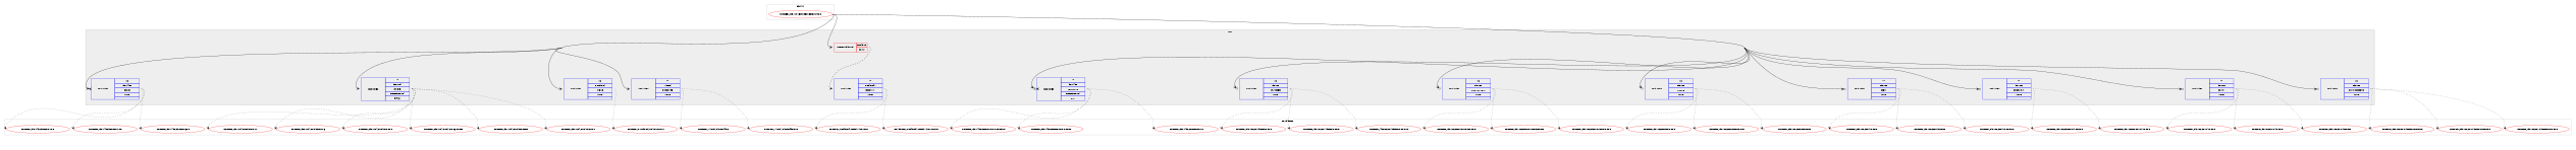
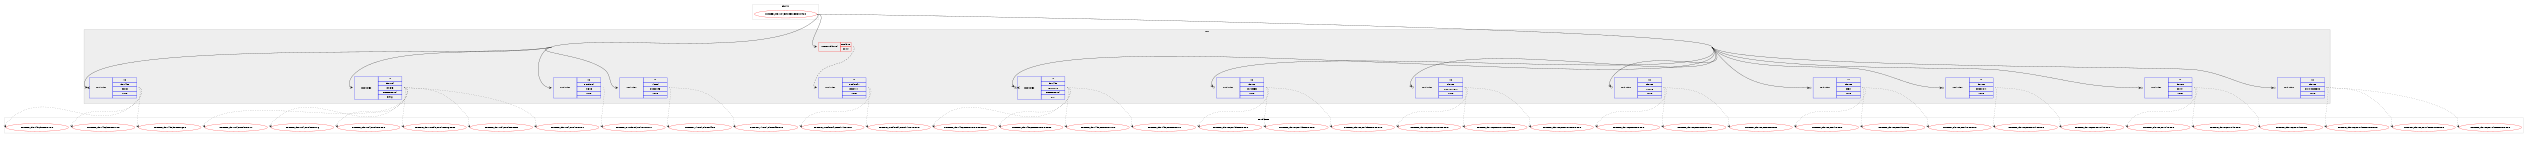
  digraph {
    compound=true
    concentrate=true
    fontname=Helvetica
    fontsize=10
    newrank=true
    rankdir=TB
    ranksep=1.5
    node [color=red fontname=Helvetica fontsize=10]
    edge [arrowhead=vee headport=w style=dotted tailport=e weight=100]
    n1 [label="portage://dev-util/edb-debugger-0.9.21" width=4]
    n2 [color=blue label=<<TABLE BORDER="0" CELLBORDER="1" CELLSPACING="0" CELLPADDING="4" WIDTH="220"><TR><TD ROWSPAN="6" CELLPADDING="30">pack_dep</TD></TR><TR><TD WIDTH="110">no</TD></TR><TR><TD>dev-libs</TD></TR><TR><TD>boost</TD></TR><TR><TD>none</TD></TR><TR><TD></TD></TR></TABLE>> shape=none]
    n3 [color=blue label=<<TABLE BORDER="0" CELLBORDER="1" CELLSPACING="0" CELLPADDING="4" WIDTH="220"><TR><TD ROWSPAN="6" CELLPADDING="30">pack_dep</TD></TR><TR><TD WIDTH="110">no</TD></TR><TR><TD>dev-util</TD></TR><TR><TD>cmake</TD></TR><TR><TD>greaterequal</TD></TR><TR><TD>3.9.6</TD></TR></TABLE>> shape=none]
    n4 [color=blue label=<<TABLE BORDER="0" CELLBORDER="1" CELLSPACING="0" CELLPADDING="4" WIDTH="220"><TR><TD ROWSPAN="6" CELLPADDING="30">pack_dep</TD></TR><TR><TD WIDTH="110">no</TD></TR><TR><TD>sys-devel</TD></TR><TR><TD>make</TD></TR><TR><TD>none</TD></TR><TR><TD></TD></TR></TABLE>> shape=none]
    n5 [color=blue label=<<TABLE BORDER="0" CELLBORDER="1" CELLSPACING="0" CELLPADDING="4" WIDTH="220"><TR><TD ROWSPAN="6" CELLPADDING="30">pack_dep</TD></TR><TR><TD WIDTH="110">no</TD></TR><TR><TD>virtual</TD></TR><TR><TD>pkgconfig</TD></TR><TR><TD>none</TD></TR><TR><TD></TD></TR></TABLE>> shape=none]
    n6 [color=blue label=<<TABLE BORDER="0" CELLBORDER="1" CELLSPACING="0" CELLPADDING="4" WIDTH="220"><TR><TD ROWSPAN="6" CELLPADDING="30">pack_dep</TD></TR><TR><TD WIDTH="110">no</TD></TR><TR><TD>media-gfx</TD></TR><TR><TD>graphviz</TD></TR><TR><TD>none</TD></TR><TR><TD></TD></TR></TABLE>> shape=none]
    n7 [label=<<TABLE BORDER="0" CELLBORDER="1" CELLSPACING="0" CELLPADDING="4"><TR><TD ROWSPAN="3" CELLPADDING="10">use_conditional</TD></TR><TR><TD>positive</TD></TR><TR><TD>qtxml</TD></TR></TABLE>> shape=none]
    n8 [color=blue label=<<TABLE BORDER="0" CELLBORDER="1" CELLSPACING="0" CELLPADDING="4" WIDTH="220"><TR><TD ROWSPAN="6" CELLPADDING="30">pack_dep</TD></TR><TR><TD WIDTH="110">no</TD></TR><TR><TD>dev-libs</TD></TR><TR><TD>capstone</TD></TR><TR><TD>greaterequal</TD></TR><TR><TD>3.0</TD></TR></TABLE>> shape=none]
    n9 [color=blue label=<<TABLE BORDER="0" CELLBORDER="1" CELLSPACING="0" CELLPADDING="4" WIDTH="220"><TR><TD ROWSPAN="6" CELLPADDING="30">pack_dep</TD></TR><TR><TD WIDTH="110">no</TD></TR><TR><TD>dev-qt</TD></TR><TR><TD>qtwidgets</TD></TR><TR><TD>none</TD></TR><TR><TD></TD></TR></TABLE>> shape=none]
    n10 [color=blue label=<<TABLE BORDER="0" CELLBORDER="1" CELLSPACING="0" CELLPADDING="4" WIDTH="220"><TR><TD ROWSPAN="6" CELLPADDING="30">pack_dep</TD></TR><TR><TD WIDTH="110">no</TD></TR><TR><TD>dev-qt</TD></TR><TR><TD>qtconcurrent</TD></TR><TR><TD>none</TD></TR><TR><TD></TD></TR></TABLE>> shape=none]
    n11 [color=blue label=<<TABLE BORDER="0" CELLBORDER="1" CELLSPACING="0" CELLPADDING="4" WIDTH="220"><TR><TD ROWSPAN="6" CELLPADDING="30">pack_dep</TD></TR><TR><TD WIDTH="110">no</TD></TR><TR><TD>dev-qt</TD></TR><TR><TD>qtcore</TD></TR><TR><TD>none</TD></TR><TR><TD></TD></TR></TABLE>> shape=none]
    n12 [color=blue label=<<TABLE BORDER="0" CELLBORDER="1" CELLSPACING="0" CELLPADDING="4" WIDTH="220"><TR><TD ROWSPAN="6" CELLPADDING="30">pack_dep</TD></TR><TR><TD WIDTH="110">no</TD></TR><TR><TD>dev-qt</TD></TR><TR><TD>qtgui</TD></TR><TR><TD>none</TD></TR><TR><TD></TD></TR></TABLE>> shape=none]
    n13 [color=blue label=<<TABLE BORDER="0" CELLBORDER="1" CELLSPACING="0" CELLPADDING="4" WIDTH="220"><TR><TD ROWSPAN="6" CELLPADDING="30">pack_dep</TD></TR><TR><TD WIDTH="110">no</TD></TR><TR><TD>dev-qt</TD></TR><TR><TD>qtnetwork</TD></TR><TR><TD>none</TD></TR><TR><TD></TD></TR></TABLE>> shape=none]
    n14 [color=blue label=<<TABLE BORDER="0" CELLBORDER="1" CELLSPACING="0" CELLPADDING="4" WIDTH="220"><TR><TD ROWSPAN="6" CELLPADDING="30">pack_dep</TD></TR><TR><TD WIDTH="110">no</TD></TR><TR><TD>dev-qt</TD></TR><TR><TD>qtxml</TD></TR><TR><TD>none</TD></TR><TR><TD></TD></TR></TABLE>> shape=none]
    n15 [color=blue label=<<TABLE BORDER="0" CELLBORDER="1" CELLSPACING="0" CELLPADDING="4" WIDTH="220"><TR><TD ROWSPAN="6" CELLPADDING="30">pack_dep</TD></TR><TR><TD WIDTH="110">no</TD></TR><TR><TD>dev-qt</TD></TR><TR><TD>qtxmlpatterns</TD></TR><TR><TD>none</TD></TR><TR><TD></TD></TR></TABLE>> shape=none]
    n16 [label="portage://dev-libs/boost-1.65.0" width=4]
    n17 [label="portage://dev-libs/boost-1.70.0" width=4]
    n18 [label="portage://dev-libs/boost-1.71.0" width=4]
    n19 [label="portage://dev-util/cmake-3.13.5" width=4]
    n20 [label="portage://dev-util/cmake-3.14.6" width=4]
    n21 [label="portage://dev-util/cmake-3.14.7" width=4]
    n22 [label="portage://dev-util/cmake-3.15.4" width=4]
    n23 [label="portage://dev-util/cmake-3.15.5" width=4]
-   n24 [label="portage://dev-util/cmake-3.16.0_rc3" width=4]
+   n24 [label="portage://dev-media/cmake-3.16.0_rc3" width=4]
    n25 [label="portage://sys-devel/make-4.2.1-r4" width=4]
    n26 [label="portage://virtual/pkgconfig-0-r1" width=4]
    n27 [label="portage://virtual/pkgconfig-1" width=4]
-   n28 [label="qtwidgets://media-gfx/graphviz-2.40.1-r1" width=4]
+   n28 [label="portage://media-gfx/graphviz-2.40.1-r1" width=4]
    n29 [label="portage://media-gfx/graphviz-2.42.1" width=4]
    n30 [label="portage://dev-libs/capstone-3.0.5_rc2" width=4]
    n31 [label="portage://dev-libs/capstone-3.0.5_rc2-r1" width=4]
    n32 [label="portage://dev-libs/capstone-4.0" width=4]
+   n33 [label="portage://dev-libs/capstone-4.0.1" width=4]
    n34 [label="portage://dev-qt/qtconcurrent-5.12.3" width=4]
    n35 [label="portage://dev-qt/qtconcurrent-5.12.5" width=4]
    n36 [label="portage://dev-qt/qtconcurrent-5.13.2" width=4]
    n37 [label="portage://dev-qt/qtcore-5.12.3" width=4]
    n38 [label="portage://dev-qt/qtcore-5.12.5-r1" width=4]
    n39 [label="portage://dev-qt/qtcore-5.13.2" width=4]
    n40 [label="portage://dev-qt/qtgui-5.12.3-r1" width=4]
    n41 [label="portage://dev-qt/qtgui-5.12.5" width=4]
    n42 [label="portage://dev-qt/qtgui-5.13.2" width=4]
    n43 [label="portage://dev-qt/qtnetwork-5.12.5" width=4]
    n44 [label="portage://dev-qt/qtnetwork-5.13.2" width=4]
    n45 [label="portage://dev-qt/qtwidgets-5.12.3" width=4]
-   n46 [label="portage://libs-qt/qtwidgets-5.12.5-r1" width=4]
+   n46 [label="portage://dev-qt/qtwidgets-5.12.5-r1" width=4]
    n47 [label="portage://dev-qt/qtwidgets-5.13.2" width=4]
    n48 [label="portage://dev-qt/qtxml-5.12.3" width=4]
    n49 [label="portage://dev-qt/qtxml-5.12.5" width=4]
    n50 [label="portage://dev-qt/qtxml-5.13.2" width=4]
    n51 [label="portage://dev-qt/qtxmlpatterns-5.12.3" width=4]
    n52 [label="portage://dev-qt/qtxmlpatterns-5.12.5" width=4]
    n53 [label="portage://dev-qt/qtxmlpatterns-5.13.2" width=4]
    subgraph cluster_1 {
      color=gray
      label=<<i>ebuild</i>>
      rank=same
      n1
    }
    subgraph cluster_2 {
      color=gray
      label=<<i>dependencies</i>>
      subgraph cluster_3 {
        color=gray
        fillcolor="#eeeeee"
        label=<<i>compile</i>>
        style=filled
        subgraph sub_4 {
          color=gray
          fillcolor="#eeeeee"
          label=<<i>compile</i>>
          style=filled
          n2
        }
        subgraph sub_5 {
          color=gray
          fillcolor="#eeeeee"
          label=<<i>compile</i>>
          style=filled
          n3
        }
        subgraph sub_6 {
          color=gray
          fillcolor="#eeeeee"
          label=<<i>compile</i>>
          style=filled
          n4
        }
        subgraph sub_7 {
          color=gray
          fillcolor="#eeeeee"
          label=<<i>compile</i>>
          style=filled
          n5
        }
      }
      subgraph cluster_8 {
        color=gray
        fillcolor="#eeeeee"
        label=<<i>compile and run</i>>
        style=filled
        subgraph sub_9 {
          color=gray
          fillcolor="#eeeeee"
          label=<<i>compile and run</i>>
          style=filled
          n7
          subgraph sub_10 {
            color=gray
            fillcolor="#eeeeee"
            label=<<i>compile and run</i>>
            style=filled
            n6
          }
        }
        subgraph sub_11 {
          color=gray
          fillcolor="#eeeeee"
          label=<<i>compile and run</i>>
          style=filled
          n8
        }
        subgraph sub_12 {
          color=gray
          fillcolor="#eeeeee"
          label=<<i>compile and run</i>>
          style=filled
          n9
        }
        subgraph sub_13 {
          color=gray
          fillcolor="#eeeeee"
          label=<<i>compile and run</i>>
          style=filled
          n10
        }
        subgraph sub_14 {
          color=gray
          fillcolor="#eeeeee"
          label=<<i>compile and run</i>>
          style=filled
          n11
        }
        subgraph sub_15 {
          color=gray
          fillcolor="#eeeeee"
          label=<<i>compile and run</i>>
          style=filled
          n12
        }
        subgraph sub_16 {
          color=gray
          fillcolor="#eeeeee"
          label=<<i>compile and run</i>>
          style=filled
          n13
        }
        subgraph sub_17 {
          color=gray
          fillcolor="#eeeeee"
          label=<<i>compile and run</i>>
          style=filled
          n14
        }
        subgraph sub_18 {
          color=gray
          fillcolor="#eeeeee"
          label=<<i>compile and run</i>>
          style=filled
          n15
        }
      }
      subgraph cluster_19 {
        color=gray
        fillcolor="#eeeeee"
        label=<<i>run</i>>
        style=filled
      }
    }
    subgraph cluster_20 {
      color=gray
      label=<<i>candidates</i>>
      rank=same
      subgraph sub_21 {
        color=black
        label=<<i>candidates</i>>
        nodesep=1
        rank=same
        n16
        n17
        n18
      }
      subgraph sub_22 {
        color=black
        label=<<i>candidates</i>>
        nodesep=1
        rank=same
        n19
        n20
        n21
        n22
        n23
        n24
      }
      subgraph sub_23 {
        color=black
        label=<<i>candidates</i>>
        nodesep=1
        rank=same
        n25
      }
      subgraph sub_24 {
        color=black
        label=<<i>candidates</i>>
        nodesep=1
        rank=same
        n26
        n27
      }
      subgraph sub_25 {
        color=black
        label=<<i>candidates</i>>
        nodesep=1
        rank=same
        n28
        n29
      }
      subgraph sub_26 {
        color=black
        label=<<i>candidates</i>>
        nodesep=1
        rank=same
        n30
        n31
        n32
+       n33
      }
      subgraph sub_27 {
        color=black
        label=<<i>candidates</i>>
        nodesep=1
        rank=same
        n34
        n35
        n36
      }
      subgraph sub_28 {
        color=black
        label=<<i>candidates</i>>
        nodesep=1
        rank=same
        n37
        n38
        n39
      }
      subgraph sub_29 {
        color=black
        label=<<i>candidates</i>>
        nodesep=1
        rank=same
        n40
        n41
        n42
      }
      subgraph sub_30 {
        color=black
        label=<<i>candidates</i>>
        nodesep=1
        rank=same
        n43
        n44
      }
      subgraph sub_31 {
        color=black
        label=<<i>candidates</i>>
        nodesep=1
        rank=same
        n45
        n46
        n47
      }
      subgraph sub_32 {
        color=black
        label=<<i>candidates</i>>
        nodesep=1
        rank=same
        n48
        n49
        n50
      }
      subgraph sub_33 {
        color=black
        label=<<i>candidates</i>>
        nodesep=1
        rank=same
        n51
        n52
        n53
      }
    }
    n1 -> n2 [style=solid weight=20]
    n1 -> n3 [style=solid weight=20]
    n1 -> n4 [style=solid weight=20]
    n1 -> n5 [style=solid weight=20]
    n1 -> n7 [style=solid weight=20]
    n1 -> n8 [arrowhead=odotvee style=solid weight=20]
    n1 -> n9 [arrowhead=odotvee style=solid weight=20]
    n1 -> n10 [arrowhead=odotvee style=solid weight=20]
    n1 -> n11 [arrowhead=odotvee style=solid weight=20]
    n1 -> n12 [arrowhead=odotvee style=solid weight=20]
    n1 -> n13 [arrowhead=odotvee style=solid weight=20]
    n1 -> n14 [arrowhead=odotvee style=solid weight=20]
    n1 -> n15 [arrowhead=odotvee style=solid weight=20]
    n2 -> n16
    n2 -> n17
    n2 -> n18
    n3 -> n19
    n3 -> n20
    n3 -> n21
    n3 -> n22
    n3 -> n23
    n3 -> n24
    n4 -> n25
    n5 -> n26
    n5 -> n27
    n6 -> n28
    n6 -> n29
    n7 -> n6 [style=dashed weight=20]
    n8 -> n30
    n8 -> n31
    n8 -> n32
+   n8 -> n33
    n9 -> n45
    n9 -> n46
    n9 -> n47
    n10 -> n34
    n10 -> n35
    n10 -> n36
    n11 -> n37
    n11 -> n38
    n11 -> n39
    n12 -> n40
    n12 -> n41
    n12 -> n42
    n13 -> n43
    n13 -> n44
    n14 -> n48
    n14 -> n49
    n14 -> n50
    n15 -> n51
    n15 -> n52
    n15 -> n53
  }
